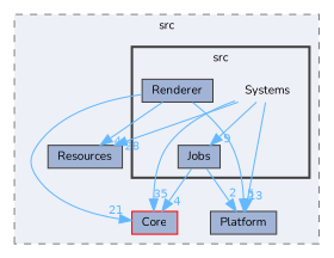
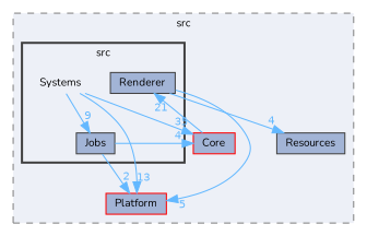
  digraph {
    compound=true
    fontname=Nunito
    node [fontname=Nunito fontsize=10 shape=box color=grey25 fillcolor="#a2b4d6" style=filled]
    edge [color=steelblue1 fontcolor=steelblue1 fontname=Nunito fontsize=10 headlabel=4 labeldistance=1.5 labelfontname=Helvetica labelfontsize=10]
    n1 [height=0.2 label=Systems shape=plaintext width=0.4 color="" fillcolor="" style=""]
    n2 [height=0.2 label=Jobs width=0.4]
    n3 [height=0.2 label=Renderer width=0.4]
    n4 [height=0.2 label=Resources width=0.4]
    n5 [color=red height=0.2 label=Core width=0.4]
-   n6 [height=0.2 label=Platform width=0.4]
+   n6 [color=red height=0.2 label=Platform width=0.4]
    subgraph cluster_1 {
      bgcolor="#edf0f7"
      fontsize=10
      label=src
      pencolor=grey50
      style="filled,dashed"
      n4
      n5
      n6
      subgraph cluster_2 {
        bgcolor="#edf0f7"
        fontsize=10
        label=src
        pencolor=grey25
        style="filled,bold"
        n1
        n2
        n3
      }
    }
    n1 -> n2 [headlabel=9]
-   n1 -> n4 [headlabel=28]
    n1 -> n5 [headlabel=35]
    n1 -> n6 [headlabel=13]
    n2 -> n5
    n2 -> n6 [headlabel=2]
    n3 -> n4
-   n3 -> n5 [headlabel=21]
+   n5 -> n3 [headlabel=21]
    n3 -> n6 [headlabel=5]
  }
